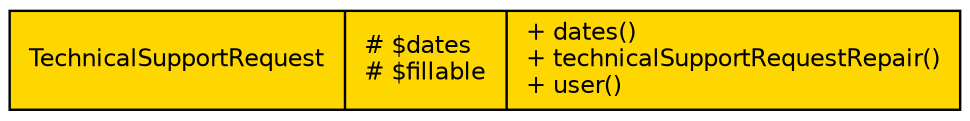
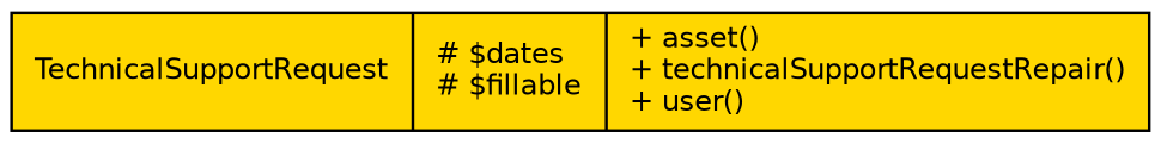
  digraph {
    rankdir=LR
-   n1 [color=black fillcolor=gold fontcolor=black fontname=Helvetica fontsize=10 height=0.2 label="{TechnicalSupportRequest\n|# $dates\l# $fillable\l|+ dates()\l+ technicalSupportRequestRepair()\l+ user()\l}" shape=record style=filled width=0.4]
+   n1 [color=black fillcolor=gold fontcolor=black fontname=Helvetica fontsize=10 height=0.2 label="{TechnicalSupportRequest\n|# $dates\l# $fillable\l|+ asset()\l+ technicalSupportRequestRepair()\l+ user()\l}" shape=record style=filled width=0.4]
  }
